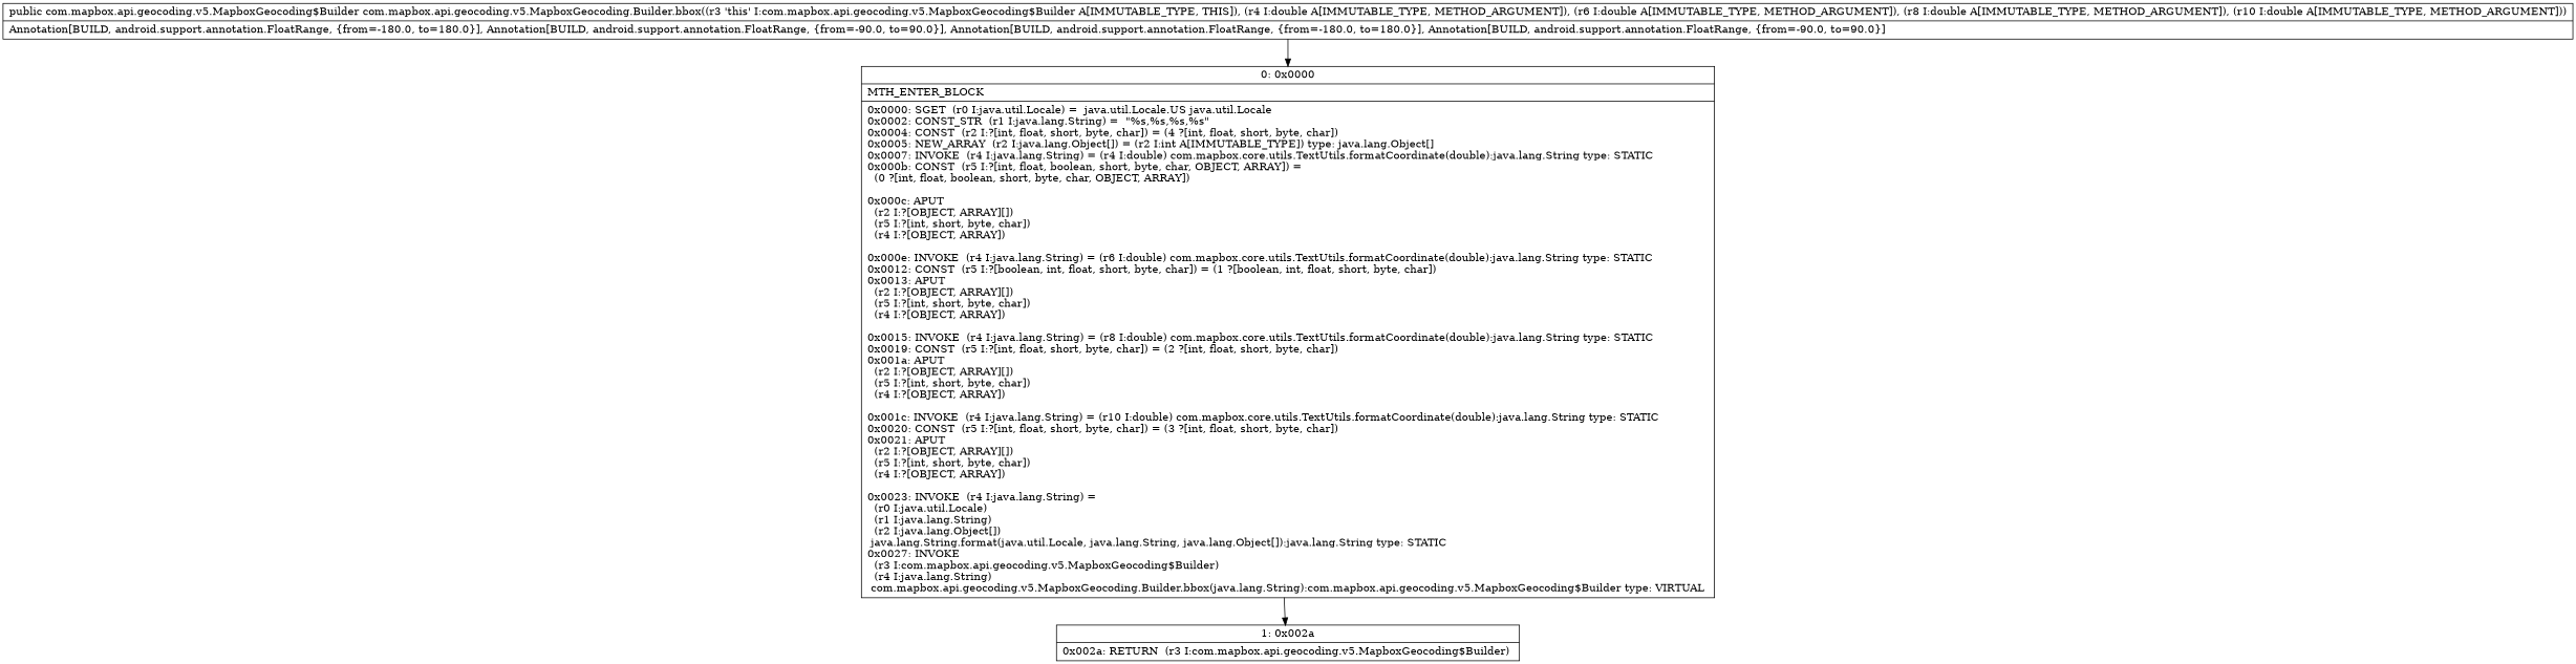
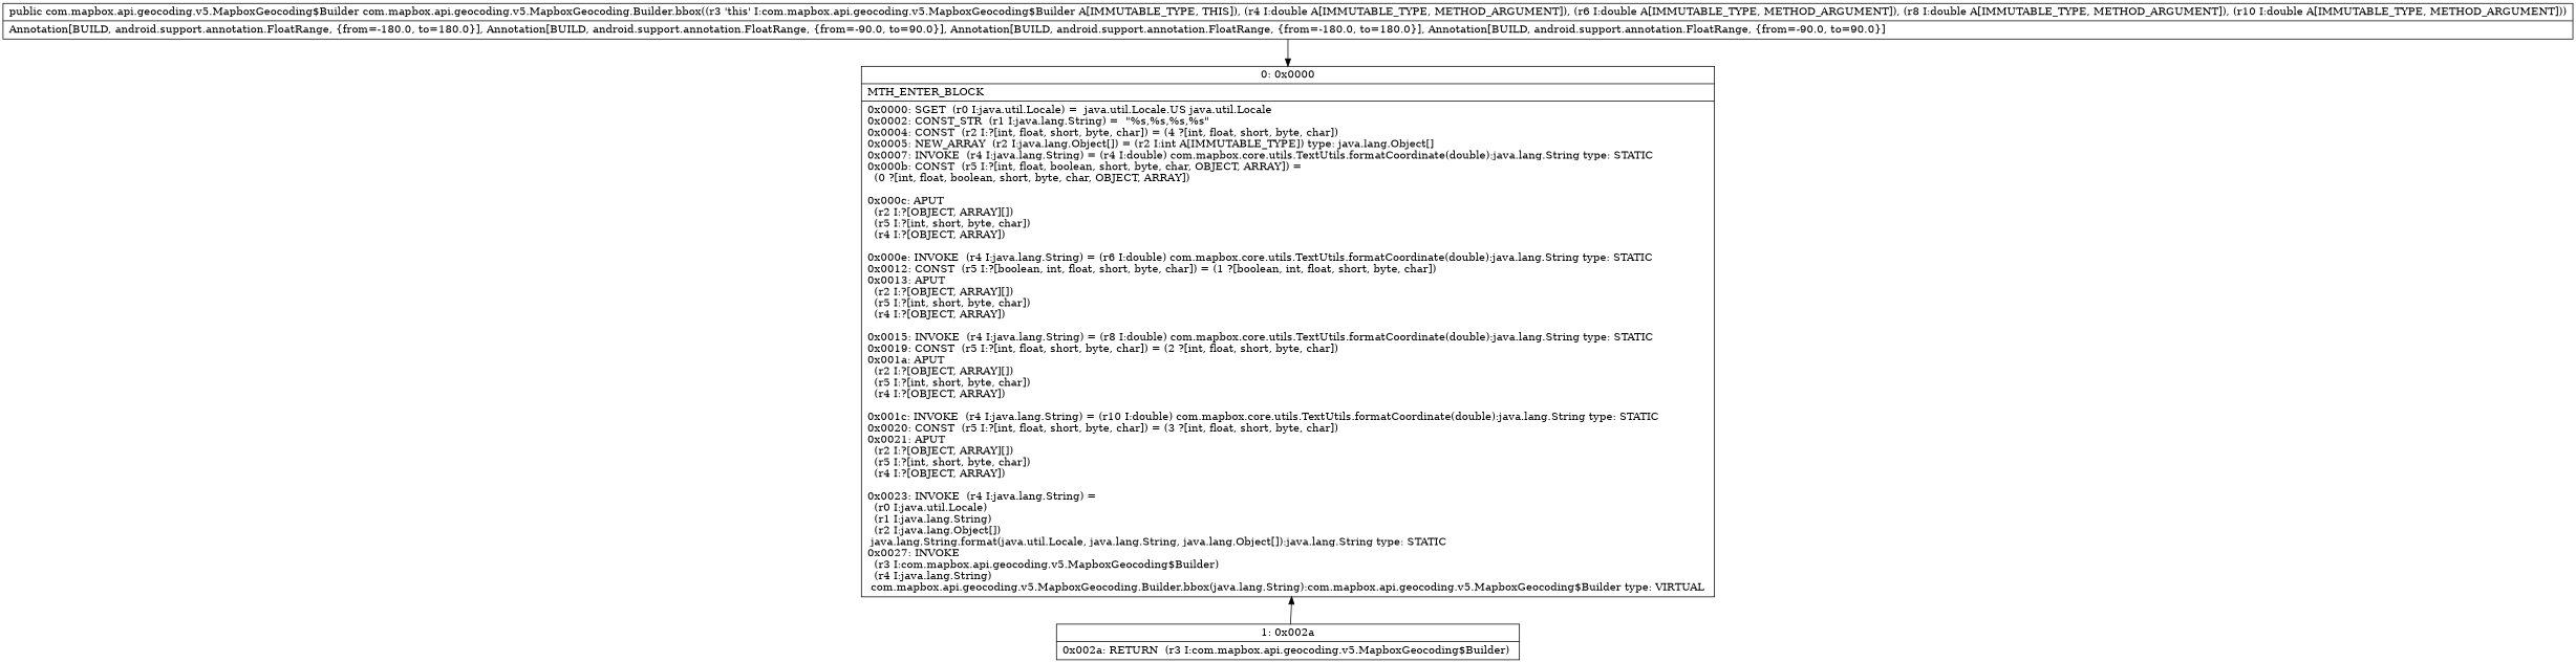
  digraph {
    node [shape=record]
    n1 [label="{0\:\ 0x0000|MTH_ENTER_BLOCK\l|0x0000: SGET  (r0 I:java.util.Locale) =  java.util.Locale.US java.util.Locale \l0x0002: CONST_STR  (r1 I:java.lang.String) =  \"%s,%s,%s,%s\" \l0x0004: CONST  (r2 I:?[int, float, short, byte, char]) = (4 ?[int, float, short, byte, char]) \l0x0005: NEW_ARRAY  (r2 I:java.lang.Object[]) = (r2 I:int A[IMMUTABLE_TYPE]) type: java.lang.Object[] \l0x0007: INVOKE  (r4 I:java.lang.String) = (r4 I:double) com.mapbox.core.utils.TextUtils.formatCoordinate(double):java.lang.String type: STATIC \l0x000b: CONST  (r5 I:?[int, float, boolean, short, byte, char, OBJECT, ARRAY]) = \l  (0 ?[int, float, boolean, short, byte, char, OBJECT, ARRAY])\l \l0x000c: APUT  \l  (r2 I:?[OBJECT, ARRAY][])\l  (r5 I:?[int, short, byte, char])\l  (r4 I:?[OBJECT, ARRAY])\l \l0x000e: INVOKE  (r4 I:java.lang.String) = (r6 I:double) com.mapbox.core.utils.TextUtils.formatCoordinate(double):java.lang.String type: STATIC \l0x0012: CONST  (r5 I:?[boolean, int, float, short, byte, char]) = (1 ?[boolean, int, float, short, byte, char]) \l0x0013: APUT  \l  (r2 I:?[OBJECT, ARRAY][])\l  (r5 I:?[int, short, byte, char])\l  (r4 I:?[OBJECT, ARRAY])\l \l0x0015: INVOKE  (r4 I:java.lang.String) = (r8 I:double) com.mapbox.core.utils.TextUtils.formatCoordinate(double):java.lang.String type: STATIC \l0x0019: CONST  (r5 I:?[int, float, short, byte, char]) = (2 ?[int, float, short, byte, char]) \l0x001a: APUT  \l  (r2 I:?[OBJECT, ARRAY][])\l  (r5 I:?[int, short, byte, char])\l  (r4 I:?[OBJECT, ARRAY])\l \l0x001c: INVOKE  (r4 I:java.lang.String) = (r10 I:double) com.mapbox.core.utils.TextUtils.formatCoordinate(double):java.lang.String type: STATIC \l0x0020: CONST  (r5 I:?[int, float, short, byte, char]) = (3 ?[int, float, short, byte, char]) \l0x0021: APUT  \l  (r2 I:?[OBJECT, ARRAY][])\l  (r5 I:?[int, short, byte, char])\l  (r4 I:?[OBJECT, ARRAY])\l \l0x0023: INVOKE  (r4 I:java.lang.String) = \l  (r0 I:java.util.Locale)\l  (r1 I:java.lang.String)\l  (r2 I:java.lang.Object[])\l java.lang.String.format(java.util.Locale, java.lang.String, java.lang.Object[]):java.lang.String type: STATIC \l0x0027: INVOKE  \l  (r3 I:com.mapbox.api.geocoding.v5.MapboxGeocoding$Builder)\l  (r4 I:java.lang.String)\l com.mapbox.api.geocoding.v5.MapboxGeocoding.Builder.bbox(java.lang.String):com.mapbox.api.geocoding.v5.MapboxGeocoding$Builder type: VIRTUAL \l}"]
    n2 [label="{1\:\ 0x002a|0x002a: RETURN  (r3 I:com.mapbox.api.geocoding.v5.MapboxGeocoding$Builder) \l}"]
    n3 [label="{public com.mapbox.api.geocoding.v5.MapboxGeocoding$Builder com.mapbox.api.geocoding.v5.MapboxGeocoding.Builder.bbox((r3 'this' I:com.mapbox.api.geocoding.v5.MapboxGeocoding$Builder A[IMMUTABLE_TYPE, THIS]), (r4 I:double A[IMMUTABLE_TYPE, METHOD_ARGUMENT]), (r6 I:double A[IMMUTABLE_TYPE, METHOD_ARGUMENT]), (r8 I:double A[IMMUTABLE_TYPE, METHOD_ARGUMENT]), (r10 I:double A[IMMUTABLE_TYPE, METHOD_ARGUMENT]))  | Annotation[BUILD, android.support.annotation.FloatRange, \{from=\-180.0, to=180.0\}], Annotation[BUILD, android.support.annotation.FloatRange, \{from=\-90.0, to=90.0\}], Annotation[BUILD, android.support.annotation.FloatRange, \{from=\-180.0, to=180.0\}], Annotation[BUILD, android.support.annotation.FloatRange, \{from=\-90.0, to=90.0\}]\l}"]
-   n1 -> n2
+   n2 -> n1
    n3 -> n1
  }
